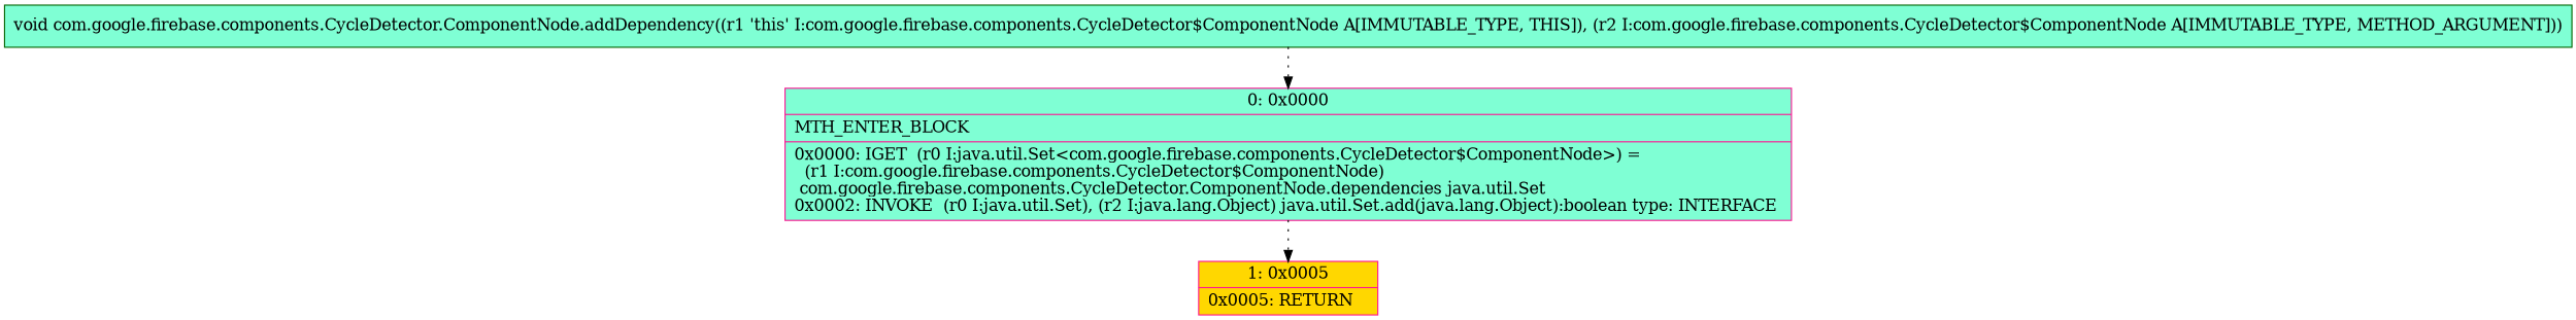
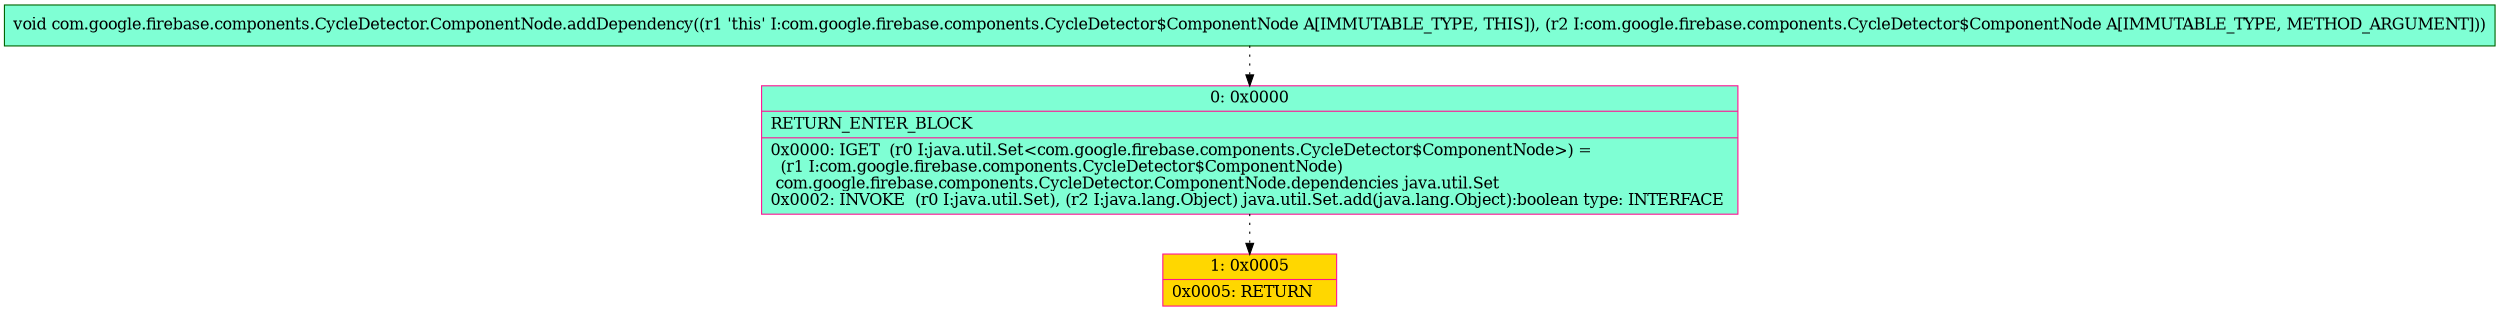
  digraph {
    node [shape=record style=filled fillcolor=aquamarine color=deeppink]
    edge [style=dotted]
-   n1 [label="{0\:\ 0x0000|MTH_ENTER_BLOCK\l|0x0000: IGET  (r0 I:java.util.Set\<com.google.firebase.components.CycleDetector$ComponentNode\>) = \l  (r1 I:com.google.firebase.components.CycleDetector$ComponentNode)\l com.google.firebase.components.CycleDetector.ComponentNode.dependencies java.util.Set \l0x0002: INVOKE  (r0 I:java.util.Set), (r2 I:java.lang.Object) java.util.Set.add(java.lang.Object):boolean type: INTERFACE \l}"]
+   n1 [label="{0\:\ 0x0000|RETURN_ENTER_BLOCK\l|0x0000: IGET  (r0 I:java.util.Set\<com.google.firebase.components.CycleDetector$ComponentNode\>) = \l  (r1 I:com.google.firebase.components.CycleDetector$ComponentNode)\l com.google.firebase.components.CycleDetector.ComponentNode.dependencies java.util.Set \l0x0002: INVOKE  (r0 I:java.util.Set), (r2 I:java.lang.Object) java.util.Set.add(java.lang.Object):boolean type: INTERFACE \l}"]
    n2 [label="{1\:\ 0x0005|0x0005: RETURN   \l}" fillcolor=gold]
    n3 [label="{void com.google.firebase.components.CycleDetector.ComponentNode.addDependency((r1 'this' I:com.google.firebase.components.CycleDetector$ComponentNode A[IMMUTABLE_TYPE, THIS]), (r2 I:com.google.firebase.components.CycleDetector$ComponentNode A[IMMUTABLE_TYPE, METHOD_ARGUMENT])) }" color=darkgreen]
    n1 -> n2
    n3 -> n1
  }
